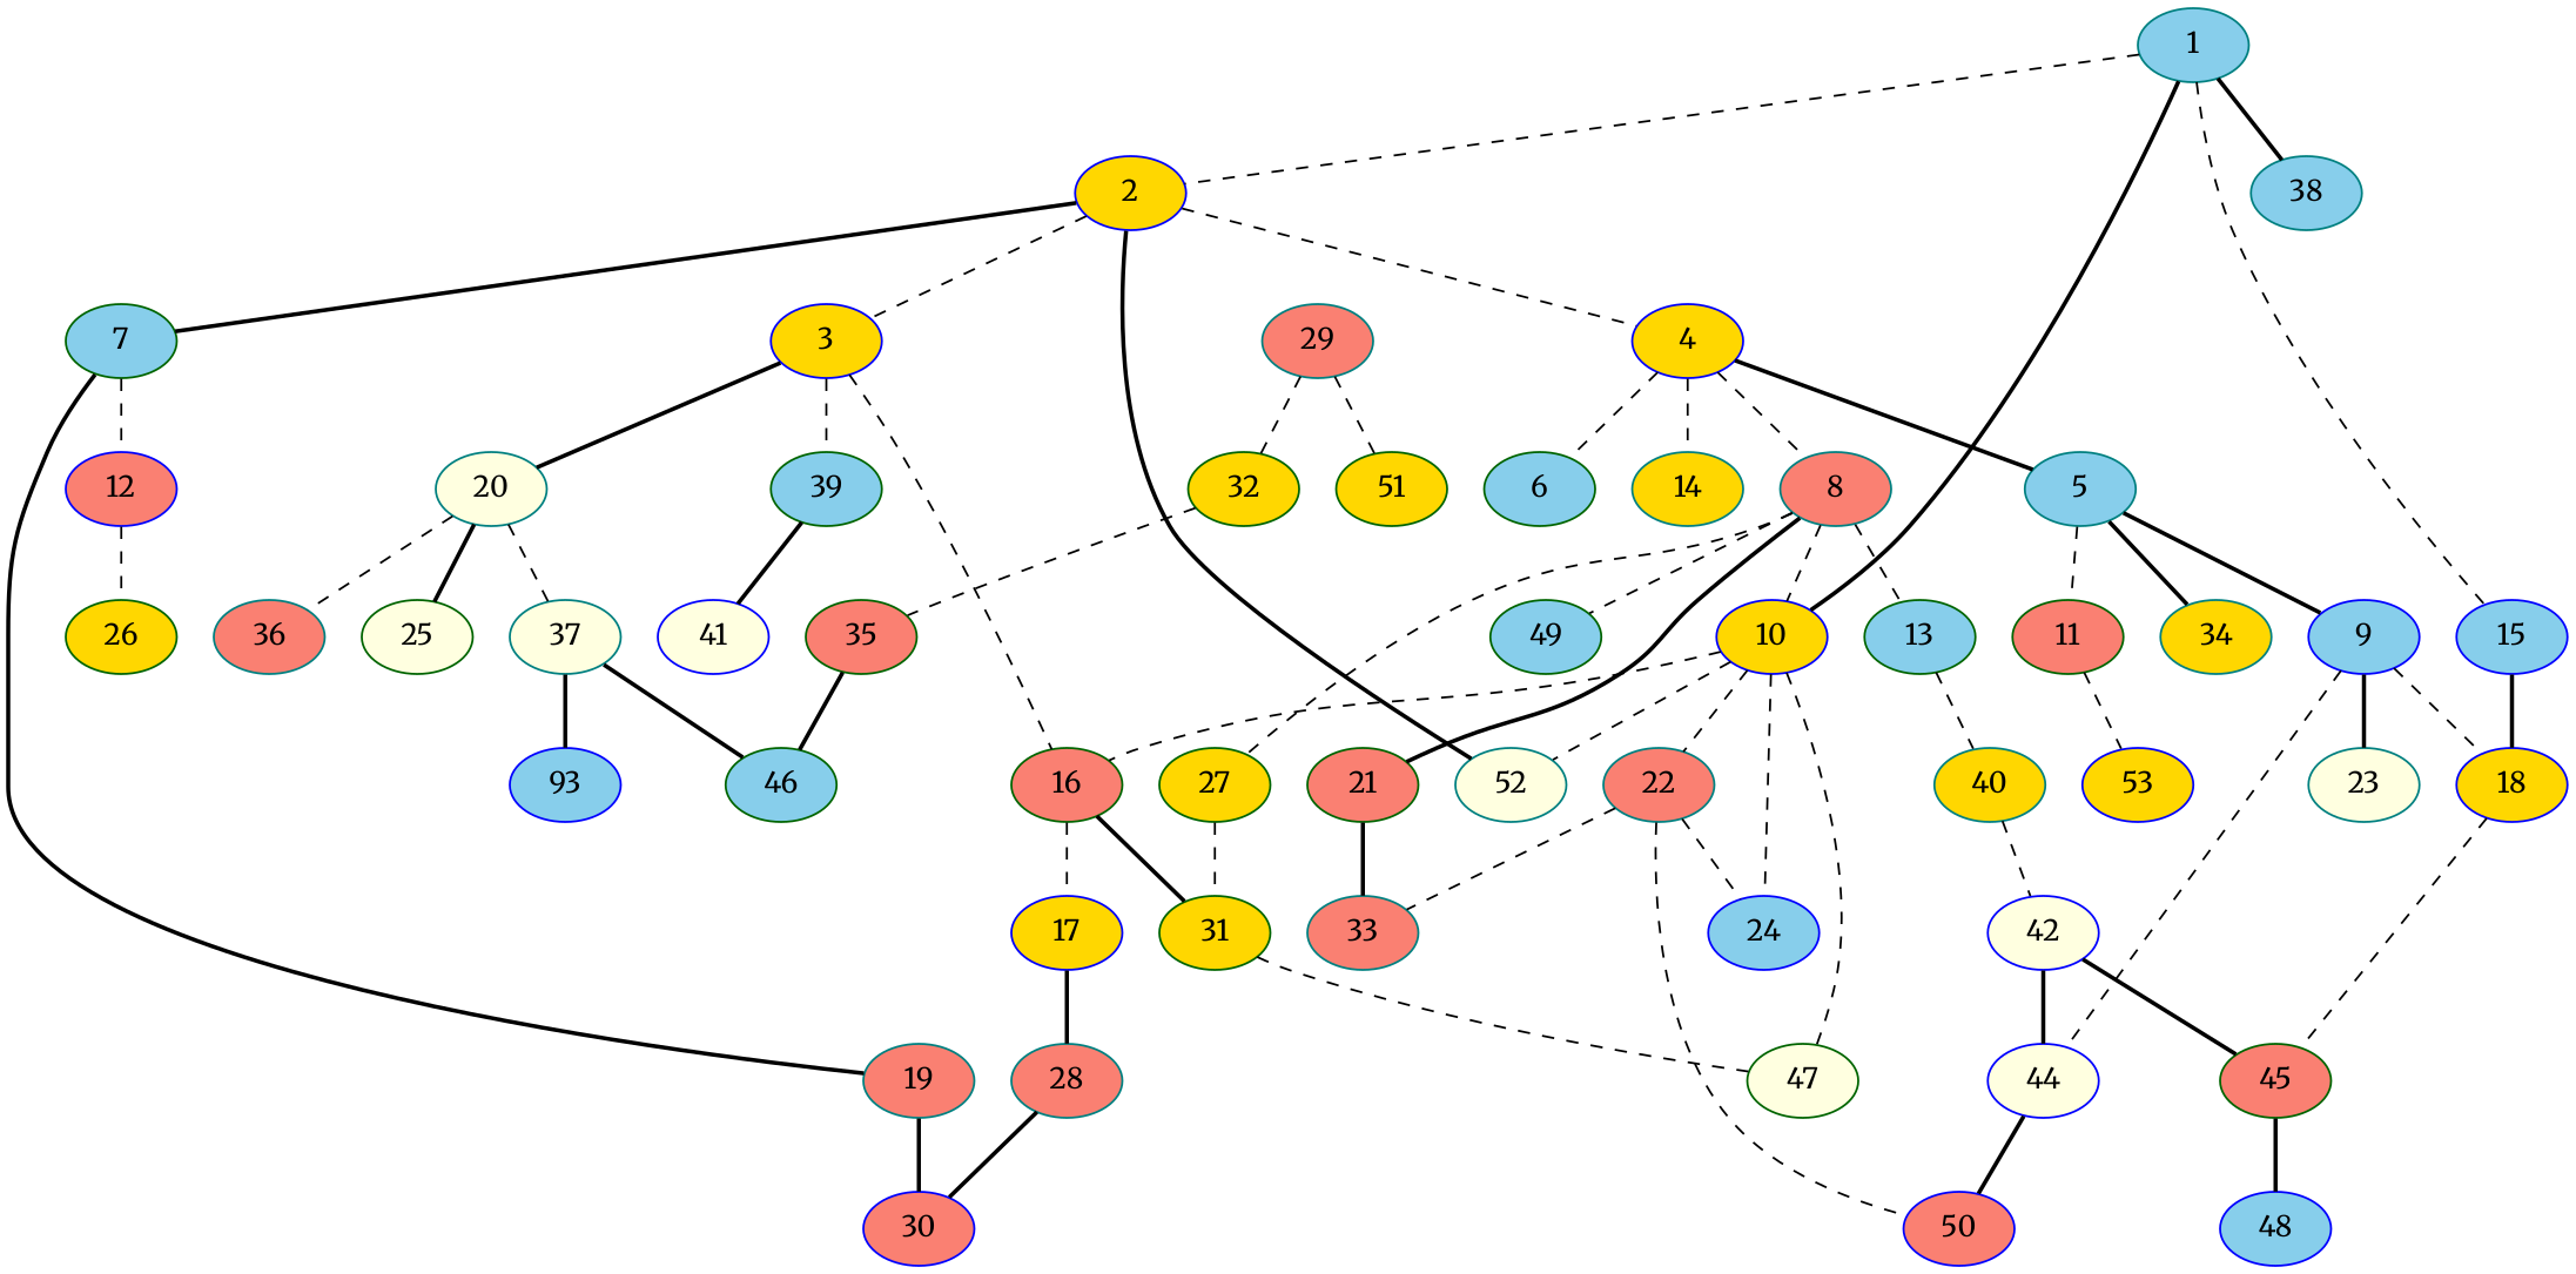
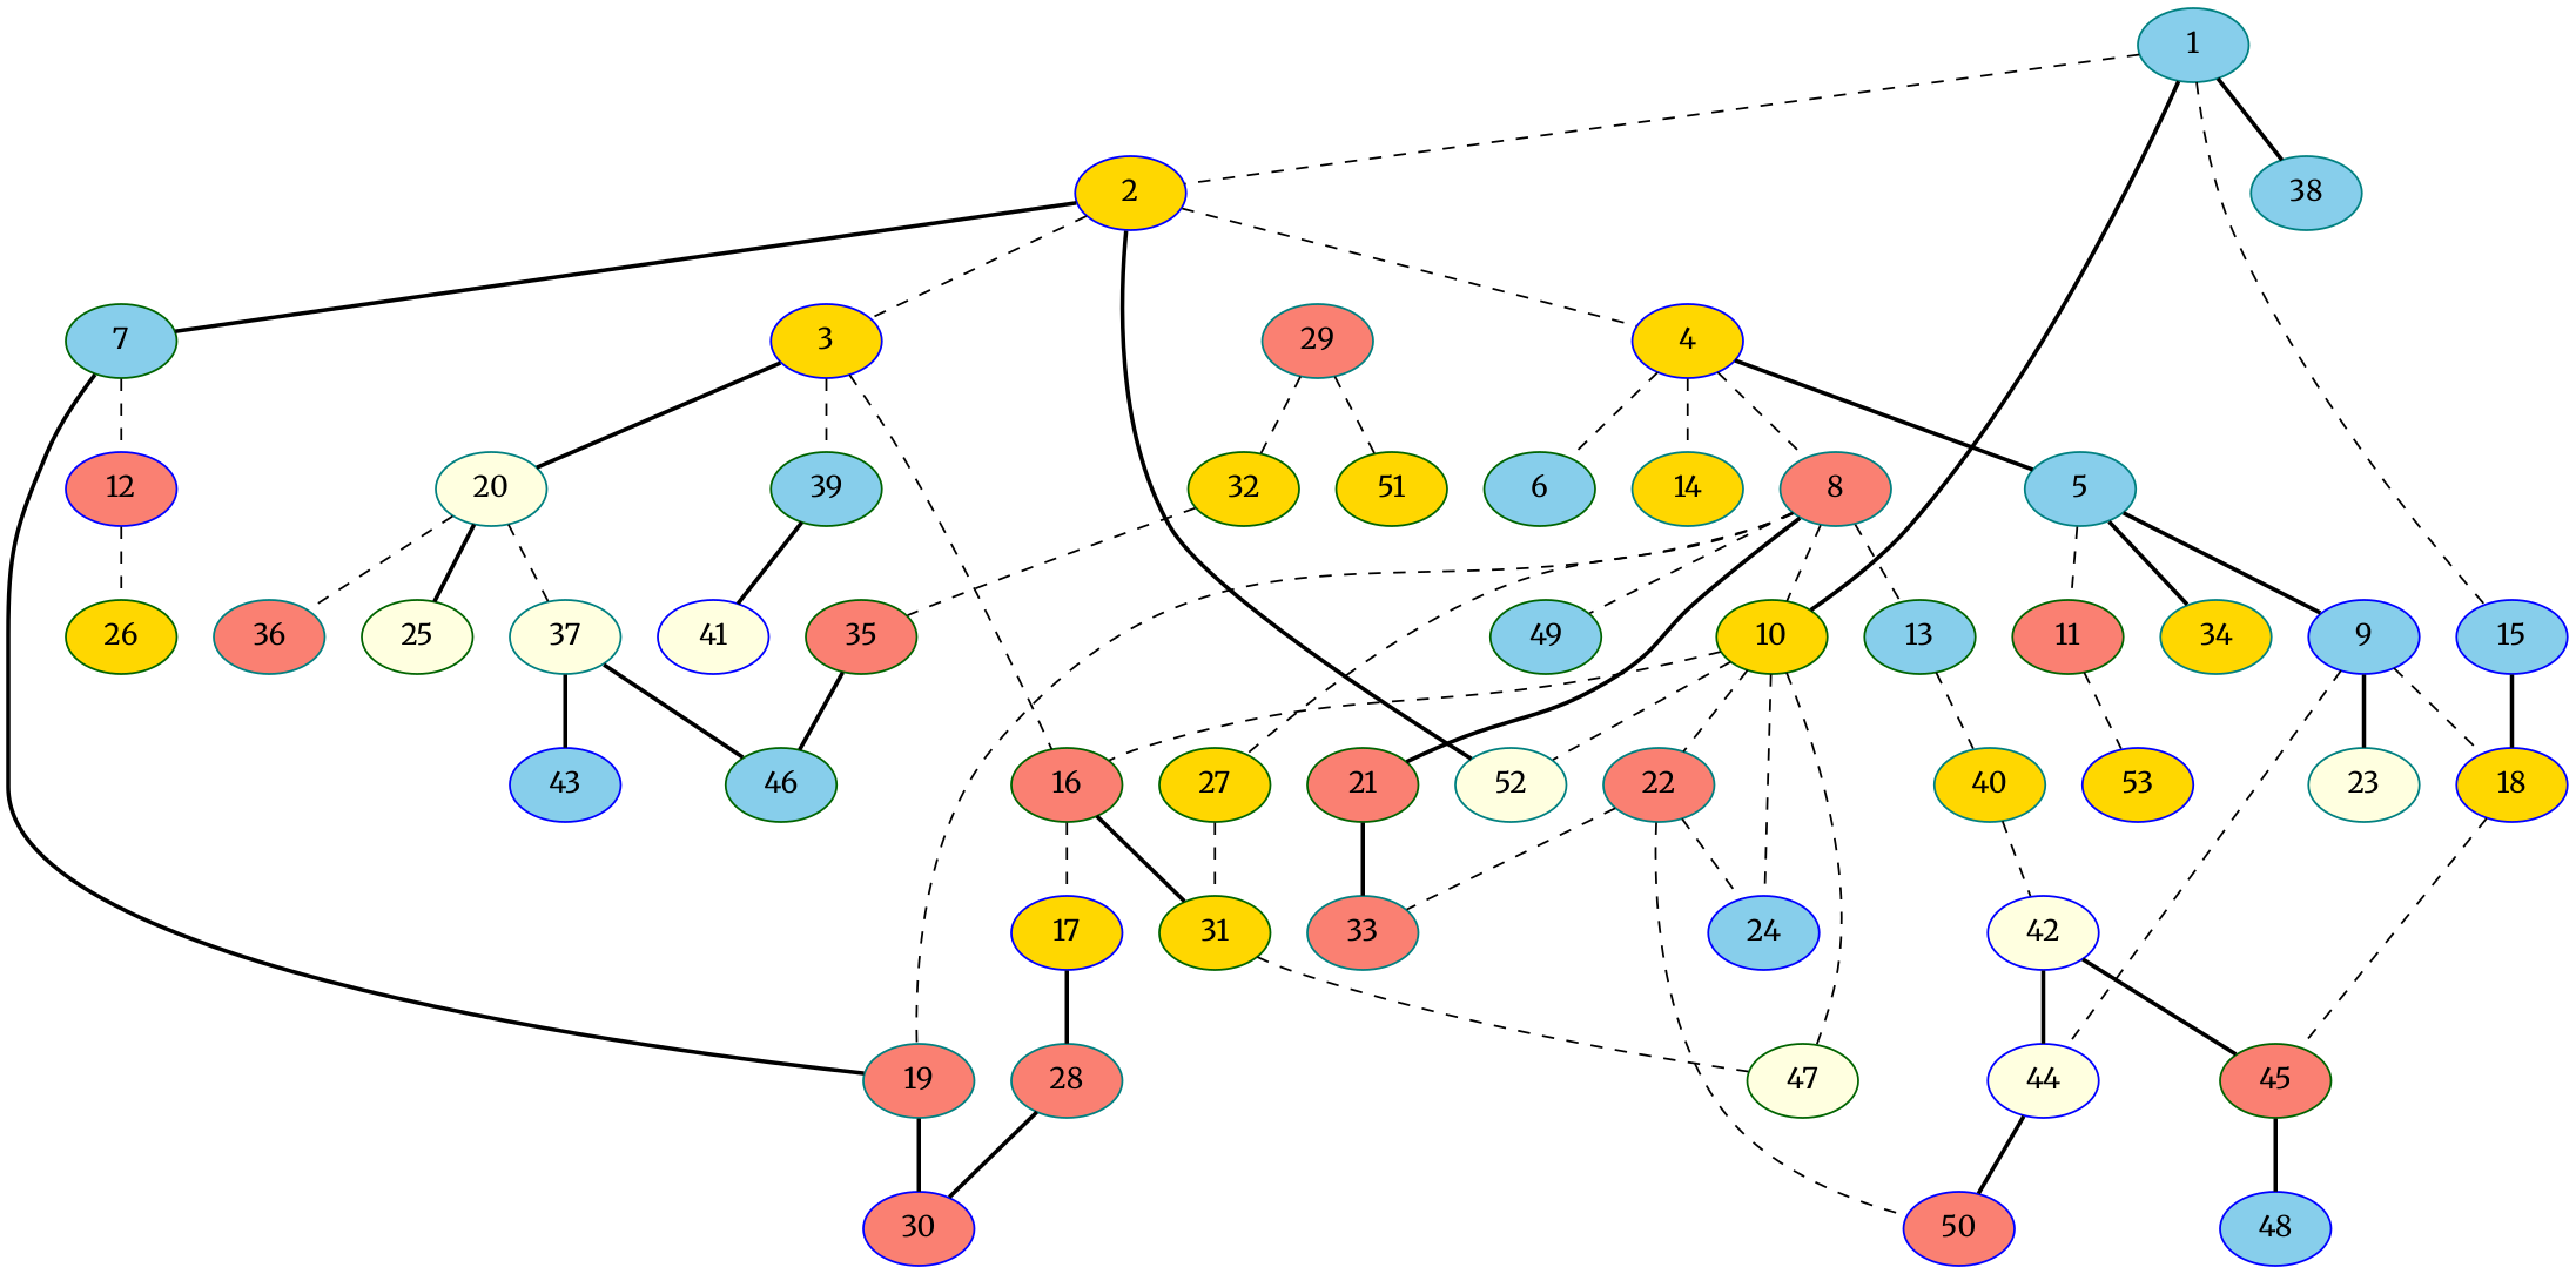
  graph {
    fontname=Merriweather
    node [color=darkgreen fillcolor=gold fontname=Merriweather style=filled]
    edge [fontname=Merriweather style=dashed weight=1.0]
    1 [color=teal fillcolor=skyblue]
    2 [color=blue]
-   10 [color=blue]
+   10
    15 [color=blue fillcolor=skyblue]
    38 [color=teal fillcolor=skyblue]
    3 [color=blue]
    4 [color=blue]
    7 [fillcolor=skyblue]
    52 [color=teal fillcolor=lightyellow]
    16 [fillcolor=salmon]
    22 [color=teal fillcolor=salmon]
    24 [color=blue fillcolor=skyblue]
    47 [fillcolor=lightyellow]
    18 [color=blue]
    20 [color=teal fillcolor=lightyellow]
    39 [fillcolor=skyblue]
    5 [color=teal fillcolor=skyblue]
    6 [fillcolor=skyblue]
    8 [color=teal fillcolor=salmon]
    14 [color=teal]
    12 [color=blue fillcolor=salmon]
    19 [color=teal fillcolor=salmon]
    17 [color=blue]
    31
    25 [fillcolor=lightyellow]
    36 [color=teal fillcolor=salmon]
    37 [color=teal fillcolor=lightyellow]
    41 [color=blue fillcolor=lightyellow]
    9 [color=blue fillcolor=skyblue]
    11 [fillcolor=salmon]
    34 [color=teal]
    13 [fillcolor=skyblue]
    21 [fillcolor=salmon]
    27
    49 [fillcolor=skyblue]
    23 [color=teal fillcolor=lightyellow]
    44 [color=blue fillcolor=lightyellow]
    53 [color=blue]
    26
    30 [color=blue fillcolor=salmon]
    40 [color=teal]
    33 [color=teal fillcolor=salmon]
    45 [fillcolor=salmon]
    50 [color=blue fillcolor=salmon]
    42 [color=blue fillcolor=lightyellow]
    28 [color=teal fillcolor=salmon]
    48 [color=blue fillcolor=skyblue]
    29 [color=teal fillcolor=salmon]
    32
    51
    46 [fillcolor=skyblue]
-   43 [color=blue fillcolor=skyblue label=93]
+   43 [color=blue fillcolor=skyblue]
    35 [fillcolor=salmon]
    1 -- 2
    1 -- 10 [style=bold]
    1 -- 15
    1 -- 38 [style=bold weight=2.0]
    2 -- 3
    2 -- 4
    2 -- 7 [style=bold]
    2 -- 52 [style=bold]
    10 -- 52
    10 -- 16
    10 -- 22
    10 -- 24 [weight=3.0]
    10 -- 47
    15 -- 18 [style=bold weight=2.0]
    3 -- 16
    3 -- 20 [style=bold]
    3 -- 39 [weight=3.0]
    4 -- 5 [style=bold]
    4 -- 6
    4 -- 8
    4 -- 14
    7 -- 12
    7 -- 19 [style=bold]
    16 -- 17
    16 -- 31 [style=bold]
    22 -- 24
    22 -- 33
    22 -- 50
    18 -- 45
    20 -- 25 [style=bold]
    20 -- 36
    20 -- 37
    39 -- 41 [style=bold]
    5 -- 9 [style=bold]
    5 -- 11
    5 -- 34 [style=bold weight=2.0]
    8 -- 10
+   8 -- 19
    8 -- 13
    8 -- 21 [style=bold]
    8 -- 27
    8 -- 49
    12 -- 26
    19 -- 30 [style=bold weight=2.0]
    17 -- 28 [style=bold]
    31 -- 47
    37 -- 46 [style=bold]
    37 -- 43 [style=bold weight=2.0]
    9 -- 18
    9 -- 23 [style=bold weight=2.0]
    9 -- 44
    11 -- 53
    13 -- 40
    21 -- 33 [style=bold weight=2.0]
    27 -- 31
    44 -- 50 [style=bold]
    40 -- 42
    45 -- 48 [style=bold weight=2.0]
    42 -- 44 [style=bold]
    42 -- 45 [style=bold]
    28 -- 30 [style=bold]
    29 -- 32
    29 -- 51
    32 -- 35
    35 -- 46 [style=bold]
  }
